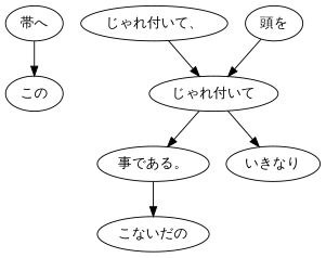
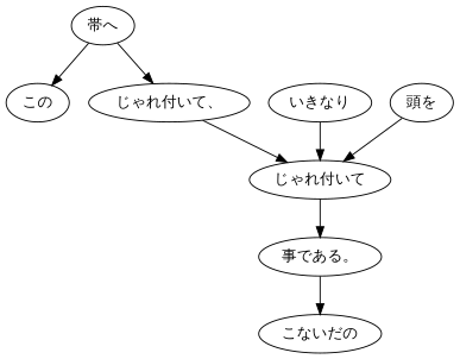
  digraph {
    fontname="Fira Sans"
    node [fontname="Fira Sans"]
    edge [fontname="Fira Sans"]
    n1 [label="この"]
    n2 [label="帯へ"]
    n3 [label="じゃれ付いて、"]
    n4 [label="じゃれ付いて"]
    n5 [label="事である。"]
    n6 [label="いきなり"]
    n7 [label="頭を"]
    n8 [label="こないだの"]
    n2 -> n1
+   n2 -> n3
    n3 -> n4
    n4 -> n5
    n5 -> n8
-   n4 -> n6
+   n6 -> n4
    n7 -> n4
  }
